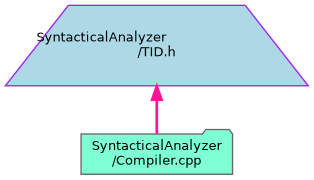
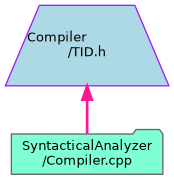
  digraph {
    node [fontname=Helvetica fontsize=10 style=filled]
-   n1 [color=purple fillcolor=lightblue fontcolor=black height=0.2 label="SyntacticalAnalyzer\l/TID.h" shape=trapezium width=0.4]
+   n1 [color=purple fillcolor=lightblue fontcolor=black height=0.2 label="Compiler\l/TID.h" shape=trapezium width=0.4]
    n2 [color=gray40 fillcolor=aquamarine height=0.2 label="SyntacticalAnalyzer\l/Compiler.cpp" shape=folder width=0.4]
    n1 -> n2 [color=deeppink dir=back fontname=Helvetica fontsize=10 labelfontname=Helvetica labelfontsize=10 style=bold]
  }
